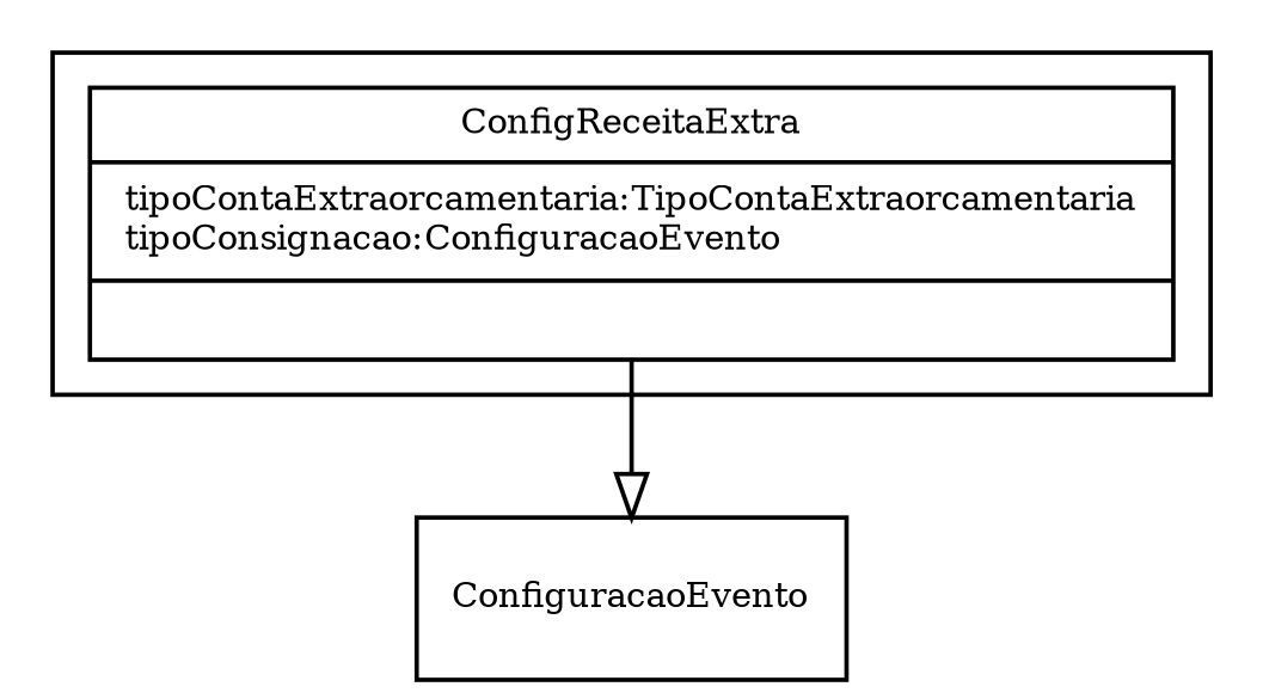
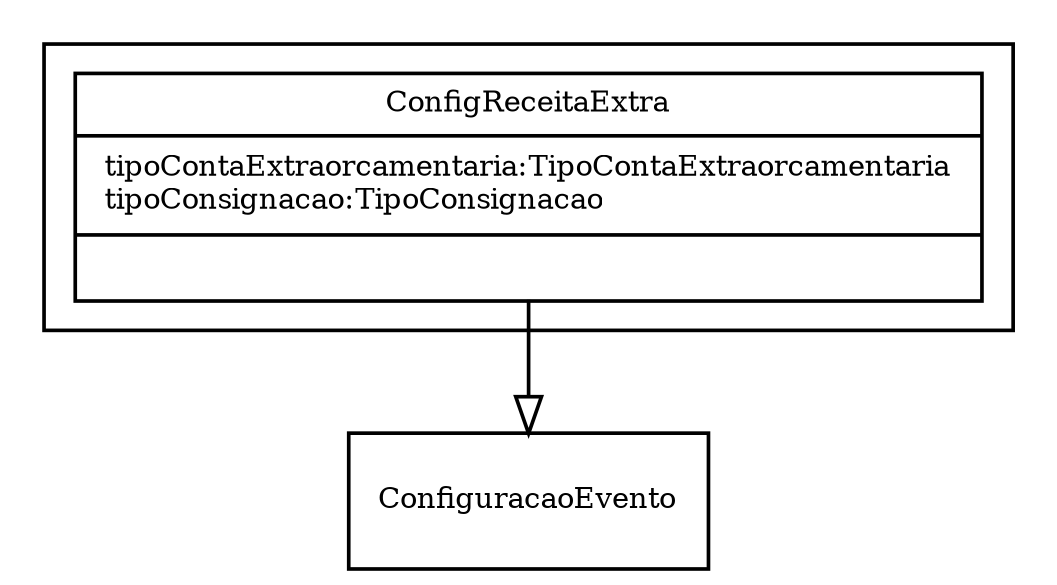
  digraph {
    fontname="Times-Roman"
    fontsize=8
    node [fontname="Times-Roman" fontsize=8 shape=record]
-   n1 [label="{ConfigReceitaExtra|tipoContaExtraorcamentaria:TipoContaExtraorcamentaria\ltipoConsignacao:ConfiguracaoEvento\l|\l}"]
+   n1 [label="{ConfigReceitaExtra|tipoContaExtraorcamentaria:TipoContaExtraorcamentaria\ltipoConsignacao:TipoConsignacao\l|\l}"]
    ConfiguracaoEvento
    subgraph cluster_1 {
      n1
    }
    n1 -> ConfiguracaoEvento [arrowhead=empty fontname="Times-Roman" fontsize=8]
  }
